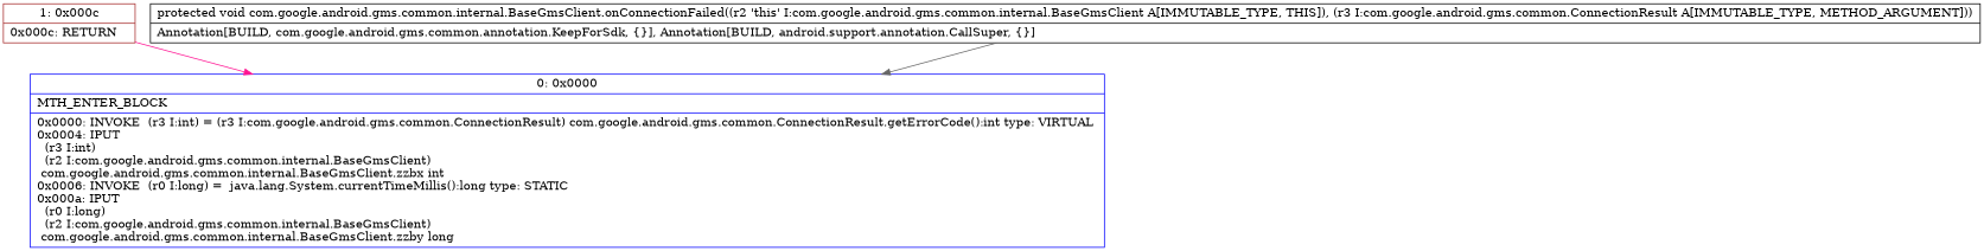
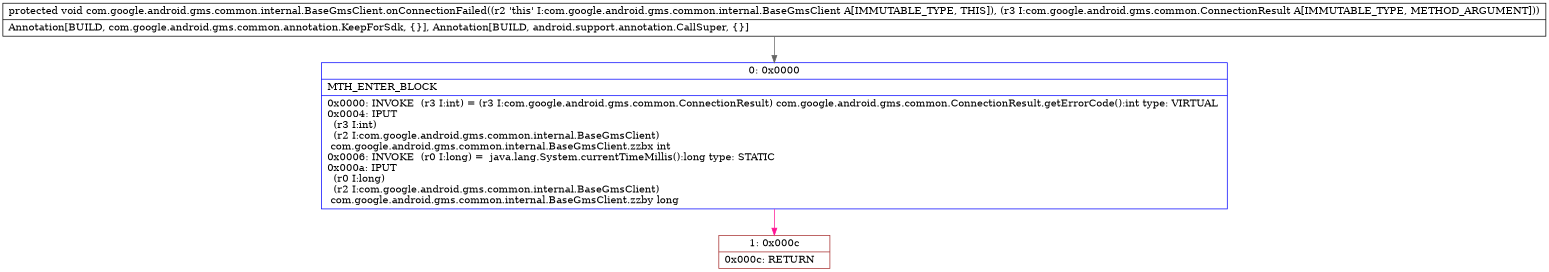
  digraph {
    node [shape=record]
    n1 [label="{0\:\ 0x0000|MTH_ENTER_BLOCK\l|0x0000: INVOKE  (r3 I:int) = (r3 I:com.google.android.gms.common.ConnectionResult) com.google.android.gms.common.ConnectionResult.getErrorCode():int type: VIRTUAL \l0x0004: IPUT  \l  (r3 I:int)\l  (r2 I:com.google.android.gms.common.internal.BaseGmsClient)\l com.google.android.gms.common.internal.BaseGmsClient.zzbx int \l0x0006: INVOKE  (r0 I:long) =  java.lang.System.currentTimeMillis():long type: STATIC \l0x000a: IPUT  \l  (r0 I:long)\l  (r2 I:com.google.android.gms.common.internal.BaseGmsClient)\l com.google.android.gms.common.internal.BaseGmsClient.zzby long \l}" color=blue]
    n2 [label="{1\:\ 0x000c|0x000c: RETURN   \l}" color=brown]
    n3 [label="{protected void com.google.android.gms.common.internal.BaseGmsClient.onConnectionFailed((r2 'this' I:com.google.android.gms.common.internal.BaseGmsClient A[IMMUTABLE_TYPE, THIS]), (r3 I:com.google.android.gms.common.ConnectionResult A[IMMUTABLE_TYPE, METHOD_ARGUMENT]))  | Annotation[BUILD, com.google.android.gms.common.annotation.KeepForSdk, \{\}], Annotation[BUILD, android.support.annotation.CallSuper, \{\}]\l}" color=black]
-   n2 -> n1 [color=deeppink]
+   n1 -> n2 [color=deeppink]
    n3 -> n1 [color=gray40]
  }
